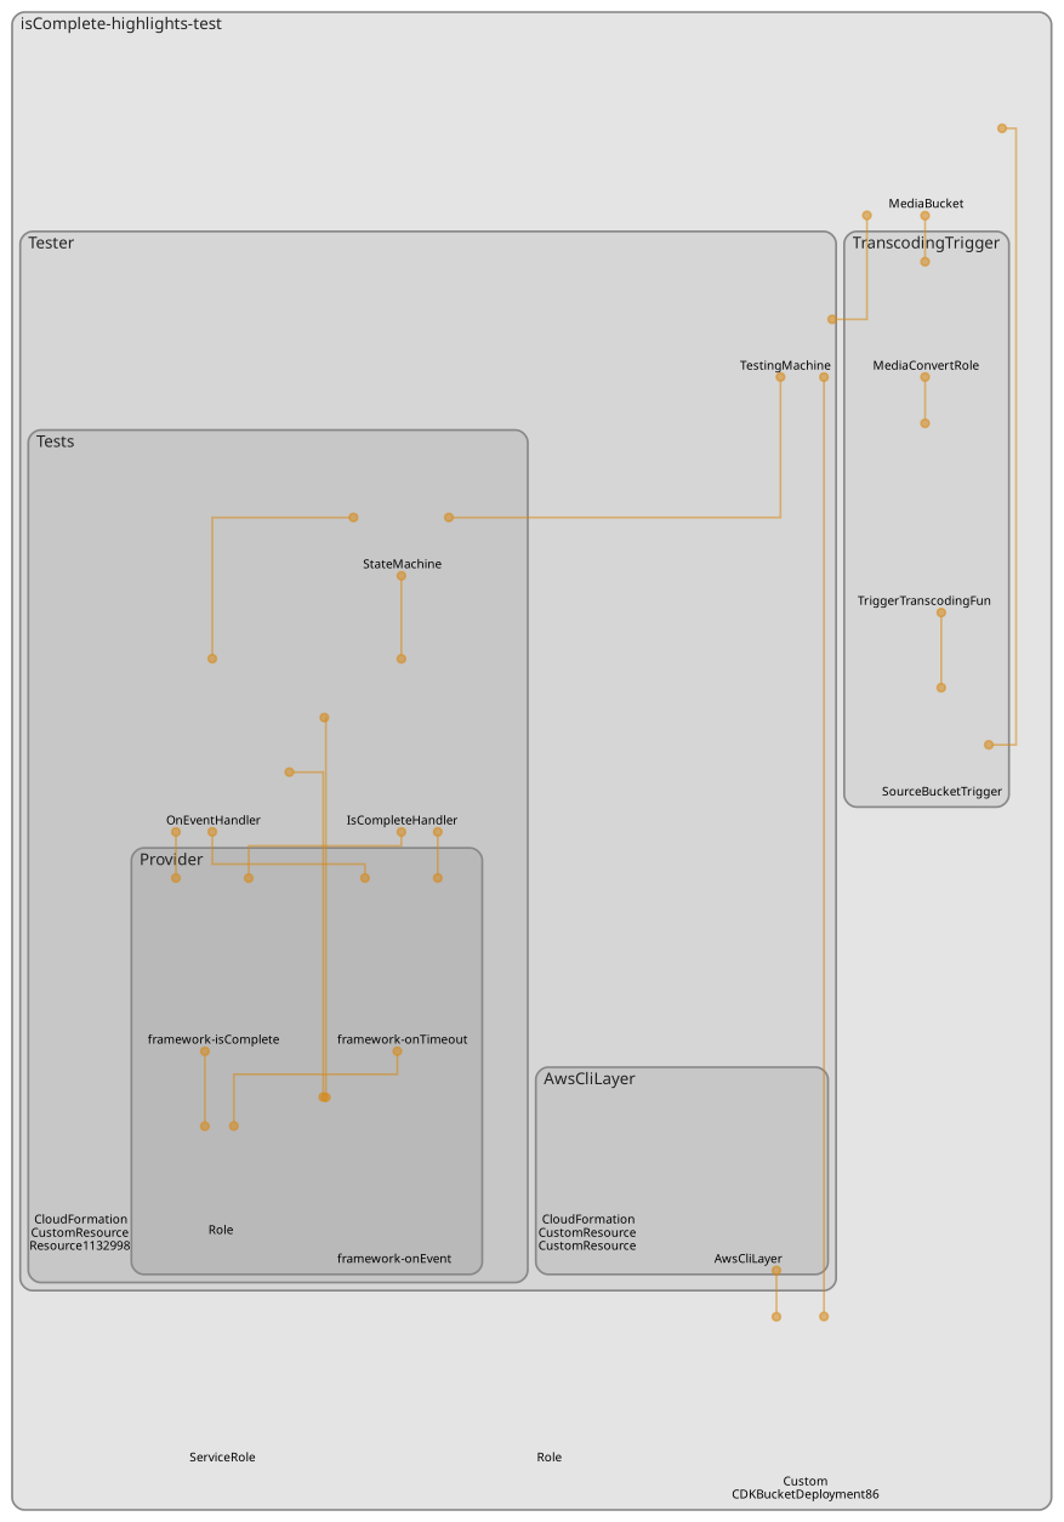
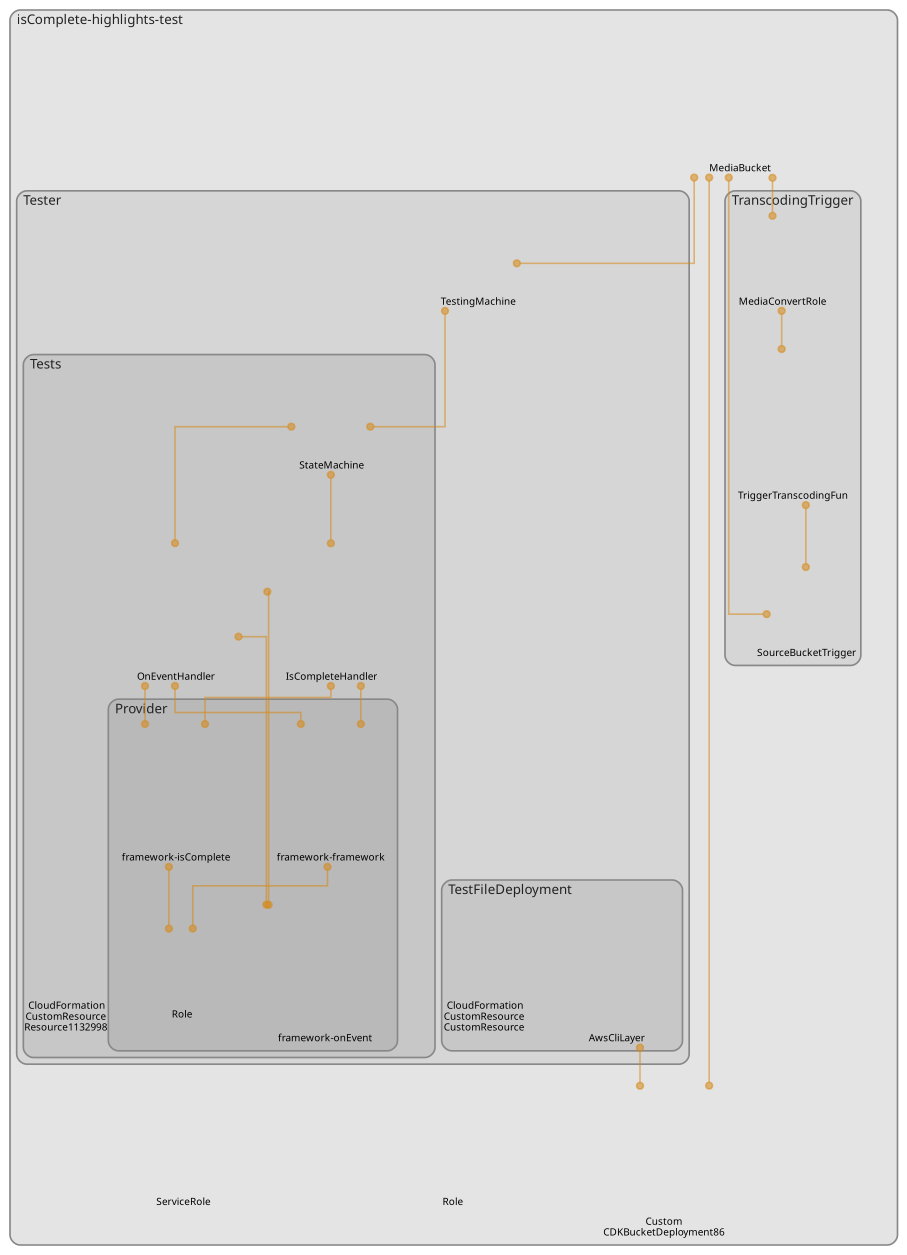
  digraph {
    compound=true
    fontcolor="#222222"
    fontname="Noto Sans"
    fontsize=15
    nodesep=0.60
    rankdir=BT
    ranksep=0.75
    splines=ortho
    node [fixedsize=true fontname="Noto Sans" fontsize=12 labelloc=b margin=8 penwidth=0 shape="node" style=rounded]
    edge [arrowhead=dot arrowtail=dot color="#D5871488" dir=both fontname="Noto Sans" penwidth=2]
    n1 [height=1.466 label=" MediaConvertRole" width=1.2]
    n2 [height=2.4819999999999998 label="\nTriggerTranscodingFun" width=2]
    n3 [height=1.466 label=" SourceBucketTrigger" width=1.2]
    n4 [height=2.266 label=" AwsCliLayer" width=2]
    n5 [height=1.898 label=" CloudFormation\nCustomResource\nCustomResource" width=1.2]
    n6 [height=2.266 label=" framework-onEvent" width=2]
    n7 [height=2.266 label=" framework-isComplete" width=2]
-   n8 [height=2.266 label=" framework-onTimeout" width=2]
+   n8 [height=2.266 label="framework-framework" width=2]
    n9 [height=1.466 label=" Role" width=1.2]
    n10 [height=1.466 label=" StateMachine" width=1.2]
    n11 [height=2.266 label=" OnEventHandler" width=2]
    n12 [height=2.266 label=" IsCompleteHandler" width=2]
    n13 [height=1.898 label=" CloudFormation\nCustomResource\nResource1132998" width=1.2]
    n14 [height=1.466 label=" TestingMachine" width=1.2]
    n15 [height=2.266 label=" MediaBucket" width=2]
    n16 [height=2.4819999999999998 label=" Custom \nCDKBucketDeployment86" width=2]
    n17 [height=1.466 label=" Role" width=1.2]
    n18 [height=1.466 label=" ServiceRole" width=1.2]
    subgraph sub_1 {
      subgraph cluster_2 {
        fillcolor="#e4e4e4"
        fontsize=16
        label="isComplete-highlights-test"
        labeljust=l
        labelloc=b
        pencolor="#888888"
        penwidth=2
        style="filled,rounded"
        n15
        n16
        n17
        n18
        subgraph cluster_3 {
          fillcolor="#d6d6d6"
          fontsize=16
          label=TranscodingTrigger
          labeljust=l
          labelloc=b
          pencolor="#888888"
          penwidth=2
          style="filled,rounded"
          n1
          n2
          n3
        }
        subgraph cluster_4 {
          fillcolor="#d6d6d6"
          fontsize=16
          label=Tester
          labeljust=l
          labelloc=b
          pencolor="#888888"
          penwidth=2
          style="filled,rounded"
          n14
          subgraph cluster_5 {
            fillcolor="#c7c7c7"
            fontsize=16
-           label=AwsCliLayer
+           label=TestFileDeployment
            labeljust=l
            labelloc=b
            pencolor="#888888"
            penwidth=2
            style="filled,rounded"
            n4
            n5
          }
          subgraph cluster_6 {
            fillcolor="#c7c7c7"
            fontsize=16
            label=Tests
            labeljust=l
            labelloc=b
            pencolor="#888888"
            penwidth=2
            style="filled,rounded"
            n10
            n11
            n12
            n13
            subgraph cluster_7 {
              fillcolor="#b9b9b9"
              fontsize=16
              label=Provider
              labeljust=l
              labelloc=b
              pencolor="#888888"
              penwidth=2
              style="filled,rounded"
              n6
              n7
              n8
              n9
            }
          }
        }
      }
    }
    n1 -> n15
    n2 -> n1
    n3 -> n2
    n3 -> n15
    n6 -> n11
    n6 -> n12
    n7 -> n11
    n7 -> n12
    n8 -> n11
    n8 -> n12
    n9 -> n7
    n9 -> n8
    n10 -> n14
    n11 -> n10
    n12 -> n10
    n14 -> n15
    n16 -> n4
-   n16 -> n14
+   n16 -> n15
  }
